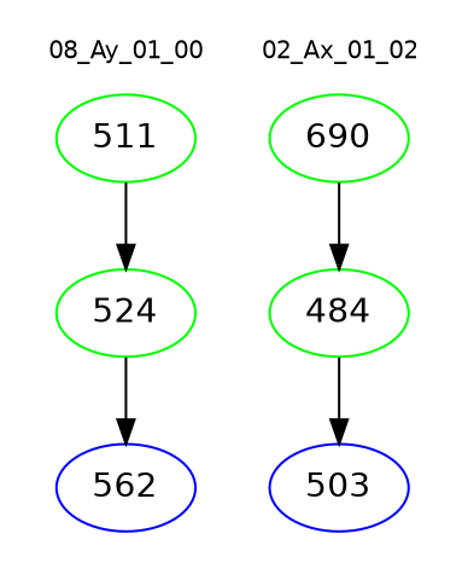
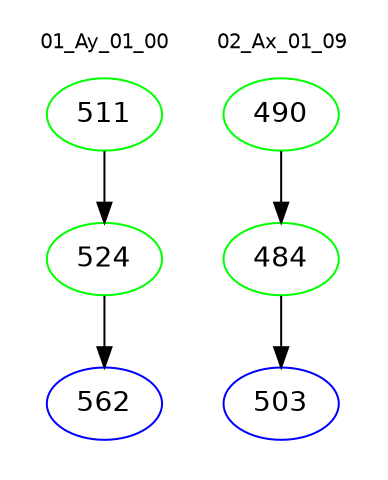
  digraph {
    fontname="DejaVu Sans"
    node [color=green fontname="DejaVu Sans"]
    edge [color=black fontname="DejaVu Sans"]
    n1 [label=511]
    n2 [label=524]
    n3 [color=blue label=562]
-   n4 [label=690]
+   n4 [label=490]
    n5 [label=484]
    n6 [color=blue label=503]
    subgraph cluster_1 {
      color=white
      fontsize=10
-     label="08_Ay_01_00"
+     label="01_Ay_01_00"
      n1
      n2
      n3
    }
    subgraph cluster_2 {
      color=white
      fontsize=10
-     label="02_Ax_01_02"
+     label="02_Ax_01_09"
      n4
      n5
      n6
    }
    n1 -> n2
    n2 -> n3
    n4 -> n5
    n5 -> n6
  }
